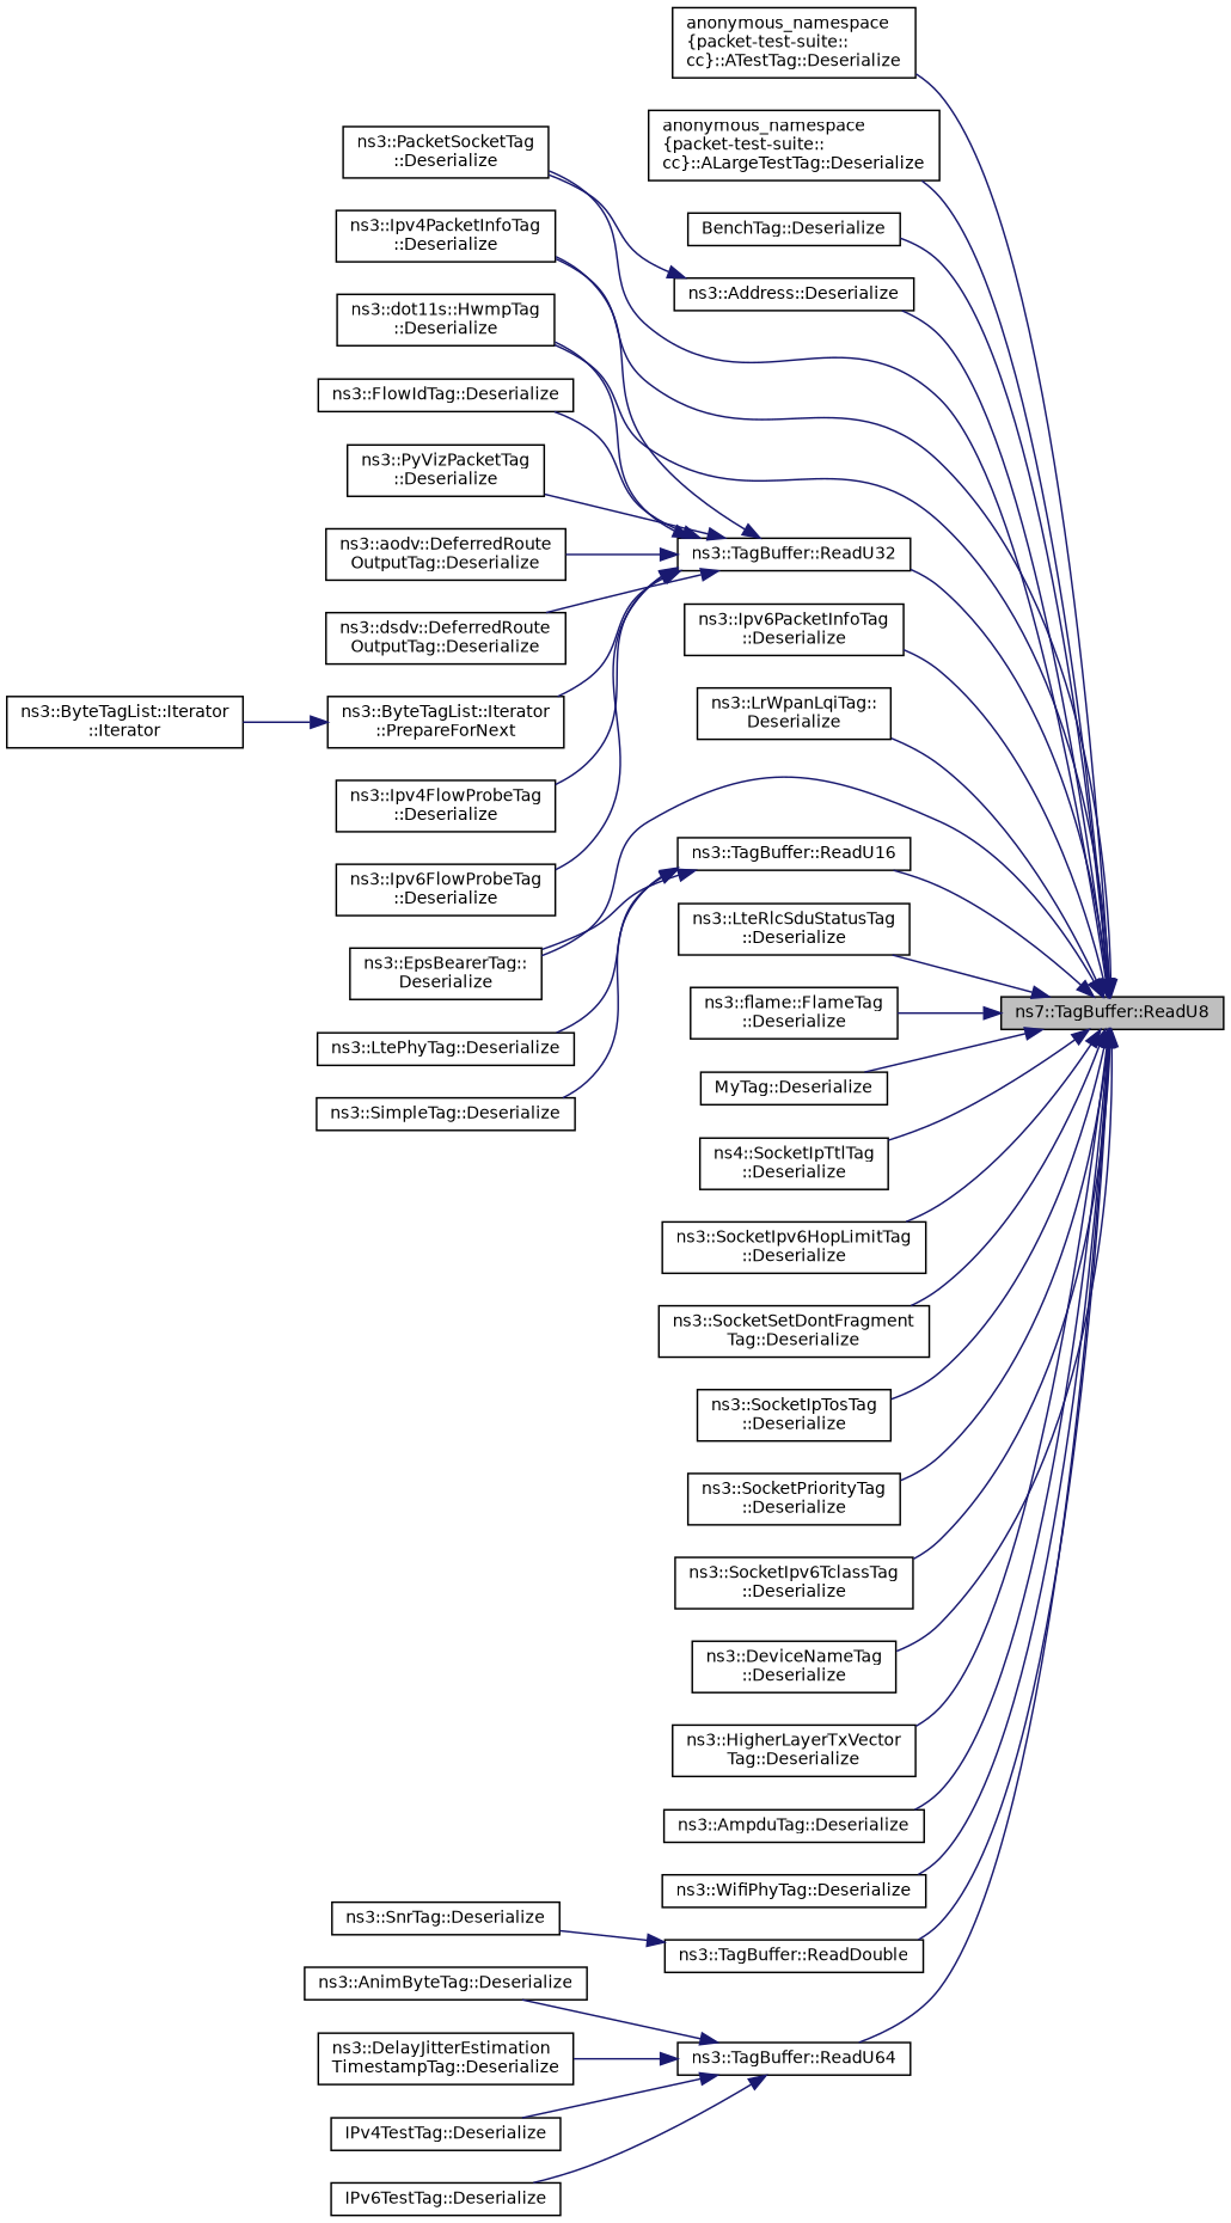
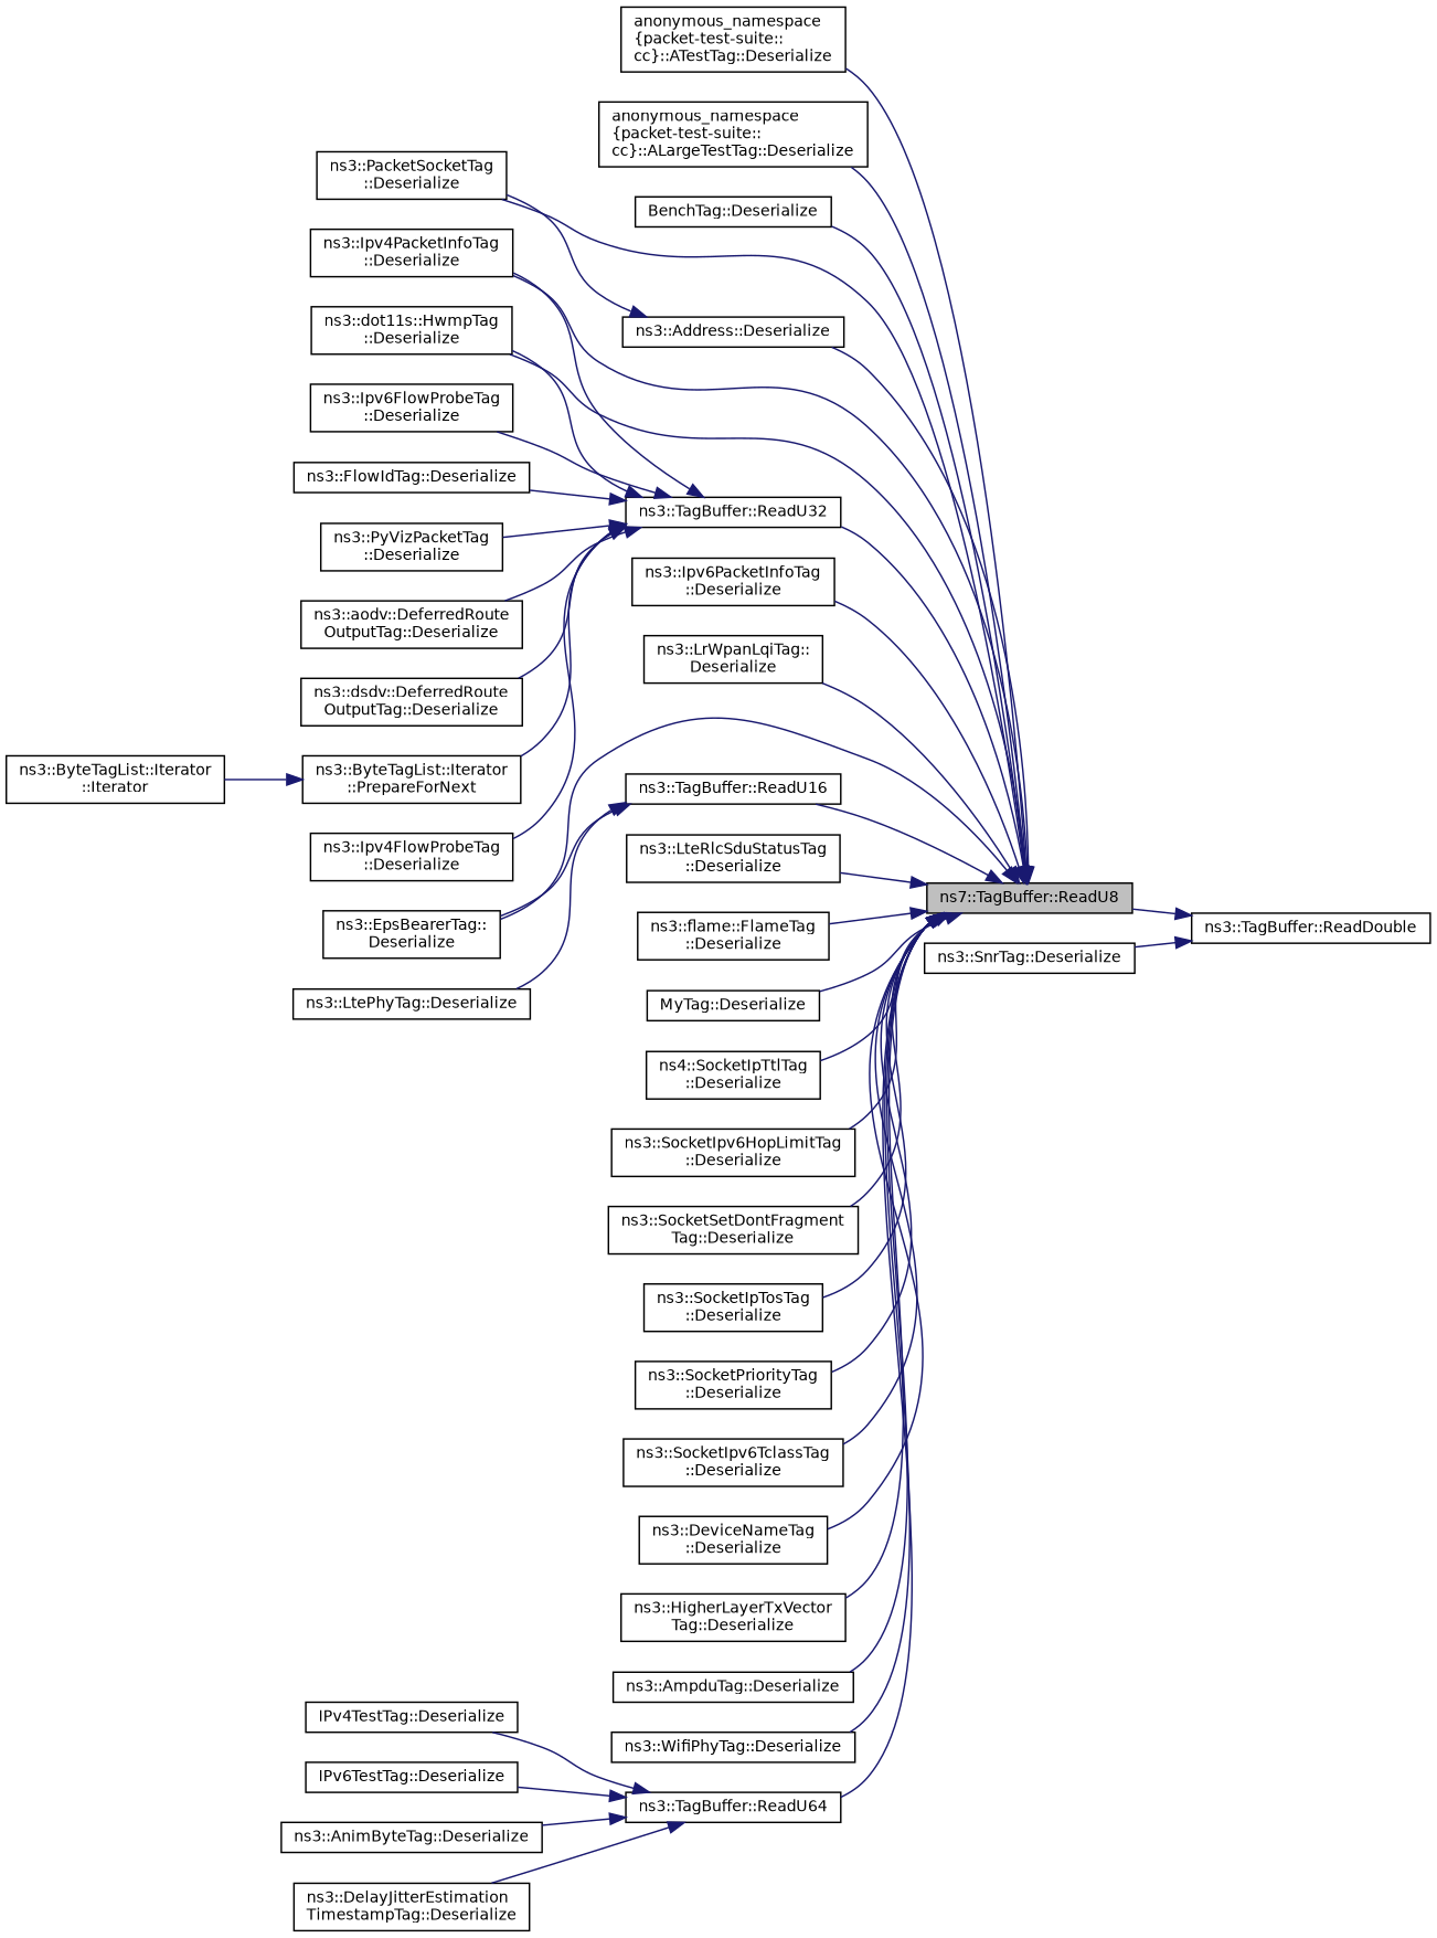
  digraph {
    rankdir=RL
    node [color=black fillcolor=white fontname=Helvetica fontsize=10 shape=record style=filled]
    edge [color=midnightblue dir=back fontname=Helvetica fontsize=10 labelfontname=Helvetica labelfontsize=10 style=solid]
    n1 [fillcolor=grey75 fontcolor=black height=0.2 label="ns7::TagBuffer::ReadU8" width=0.4]
    n2 [height=0.2 label="anonymous_namespace\l\{packet-test-suite::\lcc\}::ATestTag::Deserialize" width=0.4]
    n3 [height=0.2 label="anonymous_namespace\l\{packet-test-suite::\lcc\}::ALargeTestTag::Deserialize" width=0.4]
    n4 [height=0.2 label="BenchTag::Deserialize" width=0.4]
    n5 [height=0.2 label="ns3::Address::Deserialize" width=0.4]
    n6 [height=0.2 label="ns3::PacketSocketTag\l::Deserialize" width=0.4]
    n7 [height=0.2 label="ns3::Ipv4PacketInfoTag\l::Deserialize" width=0.4]
    n8 [height=0.2 label="ns3::Ipv6PacketInfoTag\l::Deserialize" width=0.4]
    n9 [height=0.2 label="ns3::LrWpanLqiTag::\lDeserialize" width=0.4]
    n10 [height=0.2 label="ns3::EpsBearerTag::\lDeserialize" width=0.4]
    n11 [height=0.2 label="ns3::LteRlcSduStatusTag\l::Deserialize" width=0.4]
    n12 [height=0.2 label="ns3::dot11s::HwmpTag\l::Deserialize" width=0.4]
    n13 [height=0.2 label="ns3::flame::FlameTag\l::Deserialize" width=0.4]
    n14 [height=0.2 label="MyTag::Deserialize" width=0.4]
    n15 [height=0.2 label="ns4::SocketIpTtlTag\l::Deserialize" width=0.4]
    n16 [height=0.2 label="ns3::SocketIpv6HopLimitTag\l::Deserialize" width=0.4]
    n17 [height=0.2 label="ns3::SocketSetDontFragment\lTag::Deserialize" width=0.4]
    n18 [height=0.2 label="ns3::SocketIpTosTag\l::Deserialize" width=0.4]
    n19 [height=0.2 label="ns3::SocketPriorityTag\l::Deserialize" width=0.4]
    n20 [height=0.2 label="ns3::SocketIpv6TclassTag\l::Deserialize" width=0.4]
    n21 [height=0.2 label="ns3::DeviceNameTag\l::Deserialize" width=0.4]
    n22 [height=0.2 label="ns3::HigherLayerTxVector\lTag::Deserialize" width=0.4]
    n23 [height=0.2 label="ns3::AmpduTag::Deserialize" width=0.4]
    n24 [height=0.2 label="ns3::WifiPhyTag::Deserialize" width=0.4]
    n25 [height=0.2 label="ns3::TagBuffer::ReadDouble" width=0.4]
    n26 [height=0.2 label="ns3::TagBuffer::ReadU16" width=0.4]
    n27 [height=0.2 label="ns3::TagBuffer::ReadU32" width=0.4]
    n28 [height=0.2 label="ns3::TagBuffer::ReadU64" width=0.4]
    n29 [height=0.2 label="ns3::SnrTag::Deserialize" width=0.4]
    n30 [height=0.2 label="ns3::LtePhyTag::Deserialize" width=0.4]
-   n31 [height=0.2 label="ns3::SimpleTag::Deserialize" width=0.4]
    n32 [height=0.2 label="ns3::Ipv4FlowProbeTag\l::Deserialize" width=0.4]
    n33 [height=0.2 label="ns3::Ipv6FlowProbeTag\l::Deserialize" width=0.4]
    n34 [height=0.2 label="ns3::FlowIdTag::Deserialize" width=0.4]
    n35 [height=0.2 label="ns3::PyVizPacketTag\l::Deserialize" width=0.4]
    n36 [height=0.2 label="ns3::aodv::DeferredRoute\lOutputTag::Deserialize" width=0.4]
    n37 [height=0.2 label="ns3::dsdv::DeferredRoute\lOutputTag::Deserialize" width=0.4]
    n38 [height=0.2 label="ns3::ByteTagList::Iterator\l::PrepareForNext" width=0.4]
    n39 [height=0.2 label="IPv4TestTag::Deserialize" width=0.4]
    n40 [height=0.2 label="IPv6TestTag::Deserialize" width=0.4]
    n41 [height=0.2 label="ns3::AnimByteTag::Deserialize" width=0.4]
    n42 [height=0.2 label="ns3::DelayJitterEstimation\lTimestampTag::Deserialize" width=0.4]
    n43 [height=0.2 label="ns3::ByteTagList::Iterator\l::Iterator" width=0.4]
    n1 -> n2
    n1 -> n3
    n1 -> n4
    n1 -> n5
    n1 -> n6
    n1 -> n7
    n1 -> n8
    n1 -> n9
    n1 -> n10
    n1 -> n11
    n1 -> n12
    n1 -> n13
    n1 -> n14
    n1 -> n15
    n1 -> n16
    n1 -> n17
    n1 -> n18
    n1 -> n19
    n1 -> n20
    n1 -> n21
    n1 -> n22
    n1 -> n23
    n1 -> n24
-   n1 -> n25
+   n25 -> n1
    n1 -> n26
    n1 -> n27
    n1 -> n28
    n5 -> n6
    n25 -> n29
    n26 -> n10
    n26 -> n30
-   n26 -> n31
    n27 -> n7
    n27 -> n12
    n27 -> n32
    n27 -> n33
    n27 -> n34
    n27 -> n35
    n27 -> n36
    n27 -> n37
    n27 -> n38
    n28 -> n39
    n28 -> n40
    n28 -> n41
    n28 -> n42
    n38 -> n43
  }
